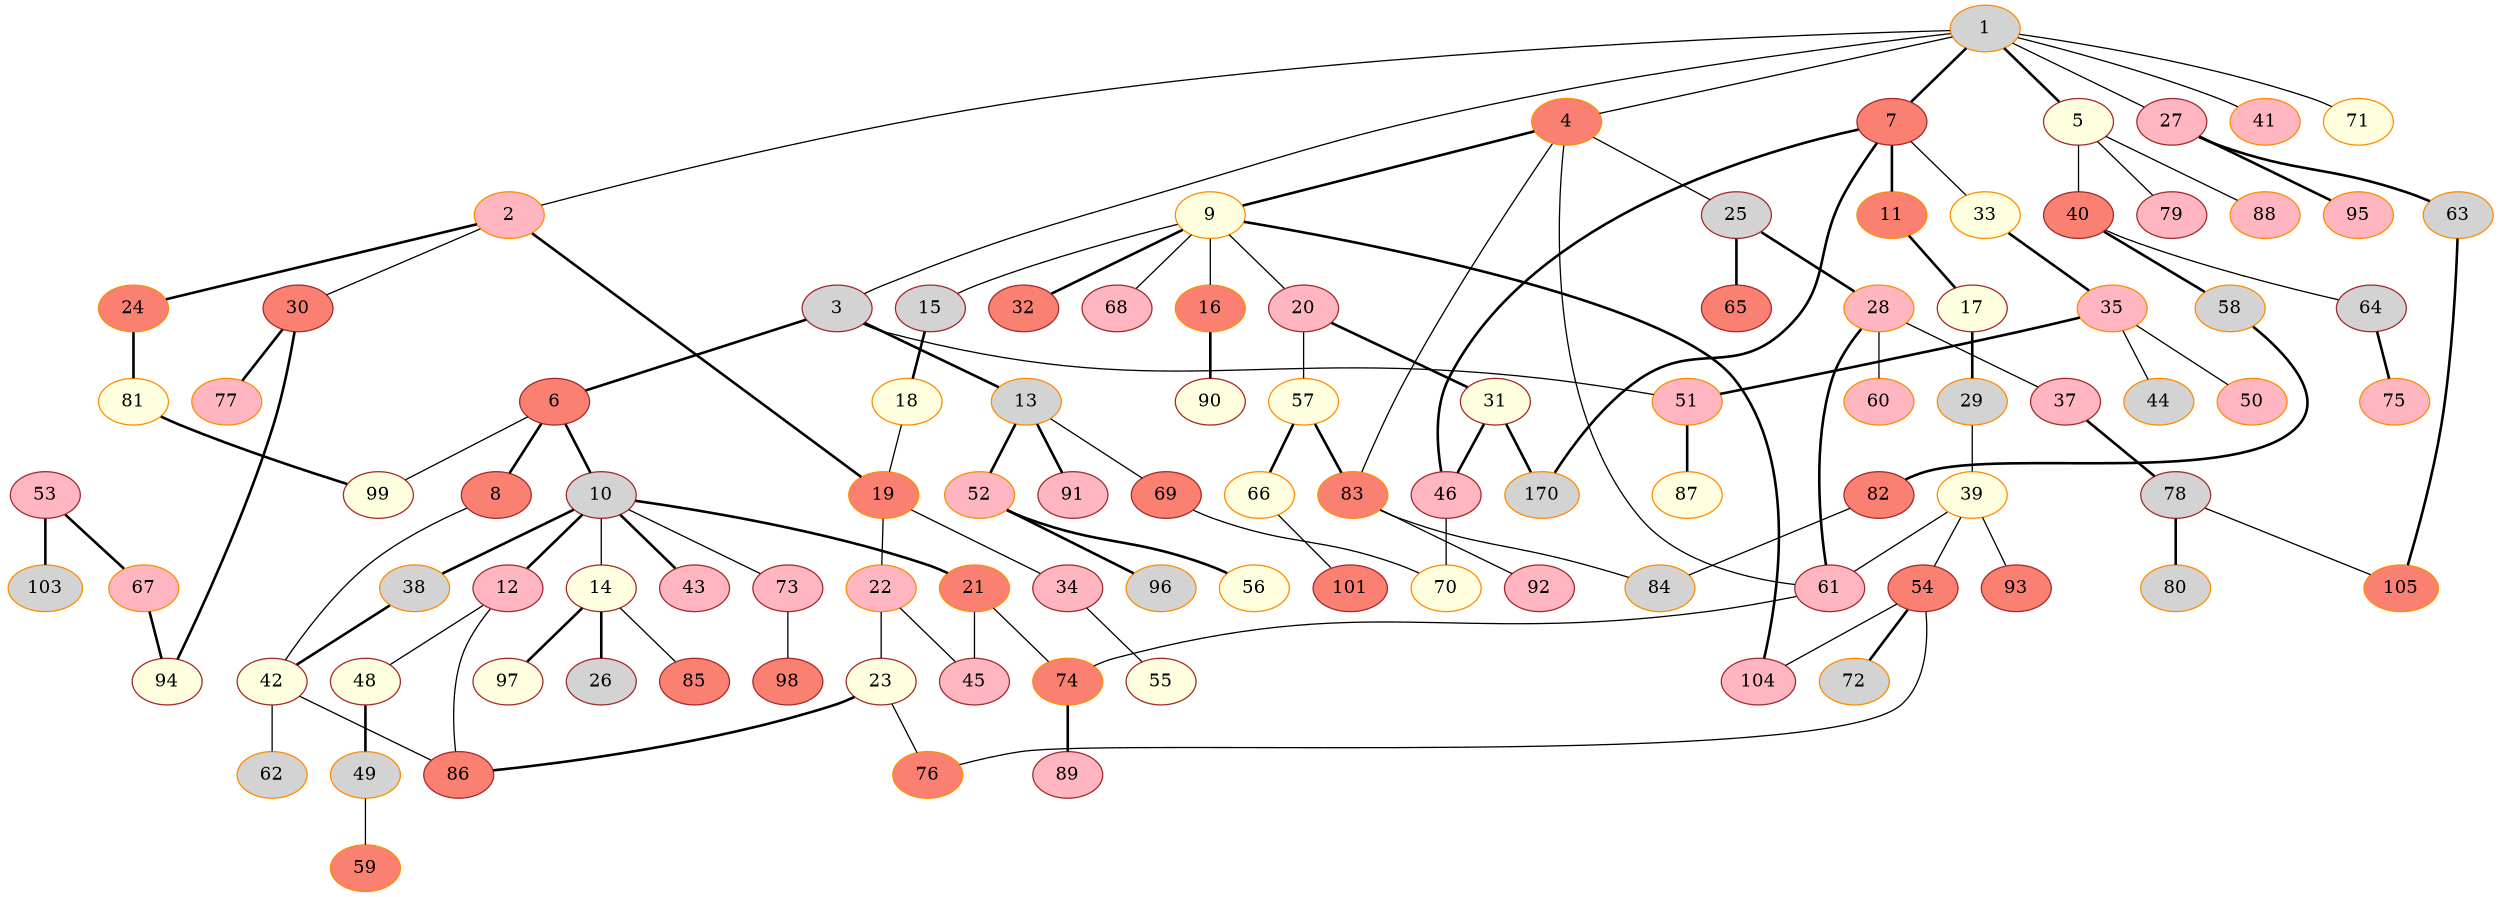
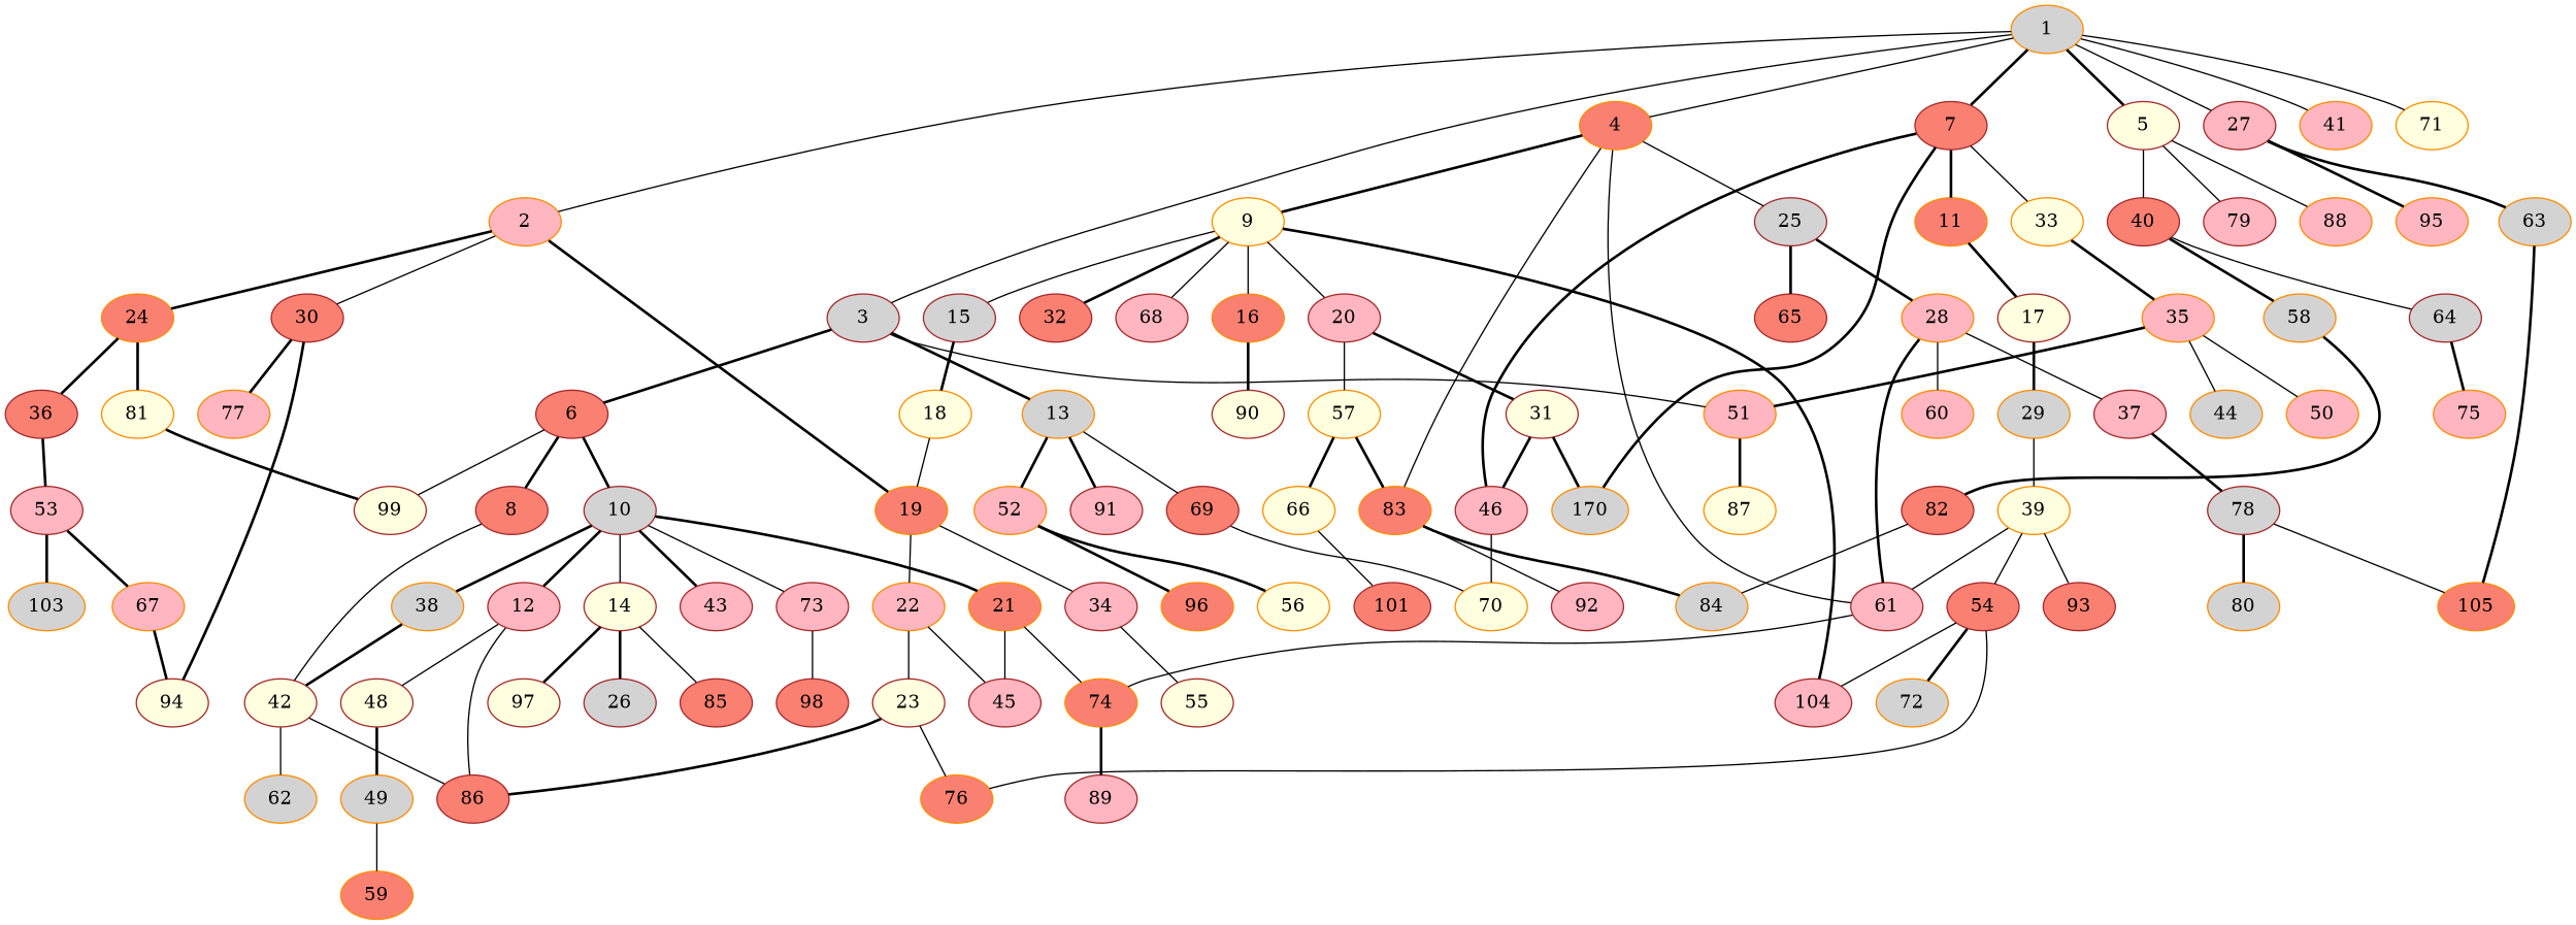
  graph {
    node [color=brown fillcolor=lightpink style=filled]
    edge [style=bold]
    1 [color=darkorange fillcolor=lightgrey]
    2 [color=darkorange]
    3 [fillcolor=lightgrey]
    4 [color=darkorange fillcolor=salmon]
    5 [fillcolor=lightyellow]
    7 [fillcolor=salmon]
    27
    41 [color=darkorange]
    71 [color=darkorange fillcolor=lightyellow]
    19 [color=darkorange fillcolor=salmon]
    24 [color=darkorange fillcolor=salmon]
    30 [fillcolor=salmon]
    6 [fillcolor=salmon]
    13 [color=darkorange fillcolor=lightgrey]
    51 [color=darkorange]
    9 [color=darkorange fillcolor=lightyellow]
    25 [fillcolor=lightgrey]
    61
    83 [color=darkorange fillcolor=salmon]
    40 [fillcolor=salmon]
    79
    88 [color=darkorange]
    11 [color=darkorange fillcolor=salmon]
    33 [color=darkorange fillcolor=lightyellow]
    46
    n26 [color=darkorange fillcolor=lightgrey label=170]
    63 [color=darkorange fillcolor=lightgrey]
    95 [color=darkorange]
    22 [color=darkorange]
    34
+   36 [fillcolor=salmon]
    81 [color=darkorange fillcolor=lightyellow]
    77 [color=darkorange]
    94 [fillcolor=lightyellow]
    8 [fillcolor=salmon]
    10 [fillcolor=lightgrey]
    99 [fillcolor=lightyellow]
    52 [color=darkorange]
    69 [fillcolor=salmon]
    91
    87 [color=darkorange fillcolor=lightyellow]
    15 [fillcolor=lightgrey]
    16 [color=darkorange fillcolor=salmon]
    20
    32 [fillcolor=salmon]
    68
    104
    28 [color=darkorange]
    65 [fillcolor=salmon]
    74 [color=darkorange fillcolor=salmon]
    84 [color=darkorange fillcolor=lightgrey]
    92
    58 [color=darkorange fillcolor=lightgrey]
    64 [fillcolor=lightgrey]
    42 [fillcolor=lightyellow]
    12
    14 [fillcolor=lightyellow]
    21 [color=darkorange fillcolor=salmon]
    38 [color=darkorange fillcolor=lightgrey]
    43
    73
    17 [fillcolor=lightyellow]
    35 [color=darkorange]
    70 [color=darkorange fillcolor=lightyellow]
    86 [fillcolor=salmon]
    62 [color=darkorange fillcolor=lightgrey]
    18 [color=darkorange fillcolor=lightyellow]
    90 [fillcolor=lightyellow]
    31 [fillcolor=lightyellow]
    57 [color=darkorange fillcolor=lightyellow]
    48 [fillcolor=lightyellow]
    26 [fillcolor=lightgrey]
    85 [fillcolor=salmon]
    97 [fillcolor=lightyellow]
    45
    98 [fillcolor=salmon]
    29 [color=darkorange fillcolor=lightgrey]
    49 [color=darkorange fillcolor=lightgrey]
    56 [color=darkorange fillcolor=lightyellow]
-   96 [color=darkorange fillcolor=lightgrey]
+   96 [color=darkorange fillcolor=salmon]
    39 [color=darkorange fillcolor=lightyellow]
    23 [fillcolor=lightyellow]
    55 [fillcolor=lightyellow]
    66 [color=darkorange fillcolor=lightyellow]
    89
    76 [color=darkorange fillcolor=salmon]
    53
    37
    60 [color=darkorange]
    105 [color=darkorange fillcolor=salmon]
    78 [fillcolor=lightgrey]
    54 [fillcolor=salmon]
    93 [fillcolor=salmon]
    44 [color=darkorange fillcolor=lightgrey]
    50 [color=darkorange]
    67 [color=darkorange]
    103 [color=darkorange fillcolor=lightgrey]
    80 [color=darkorange fillcolor=lightgrey]
    72 [color=darkorange fillcolor=lightgrey]
    82 [fillcolor=salmon]
    75 [color=darkorange]
    59 [color=darkorange fillcolor=salmon]
    101 [fillcolor=salmon]
    1 -- 2 [style=solid]
    1 -- 3 [style=solid]
    1 -- 4 [style=solid]
    1 -- 5
    1 -- 7
    1 -- 27 [style=solid]
    1 -- 41 [style=solid]
    1 -- 71 [style=solid]
    2 -- 19
    2 -- 24
    2 -- 30 [style=solid]
    3 -- 6
    3 -- 13
    3 -- 51 [style=solid]
    4 -- 9
    4 -- 25 [style=solid]
    4 -- 61 [style=solid]
    4 -- 83 [style=solid]
    5 -- 40 [style=solid]
    5 -- 79 [style=solid]
    5 -- 88 [style=solid]
    7 -- 11
    7 -- 33 [style=solid]
    7 -- 46
    7 -- n26
    27 -- 63
    27 -- 95
    19 -- 22 [style=solid]
    19 -- 34 [style=solid]
+   24 -- 36
    24 -- 81
    30 -- 77
    30 -- 94
    6 -- 8
    6 -- 10
    6 -- 99 [style=solid]
    13 -- 52
    13 -- 69 [style=solid]
    13 -- 91
    51 -- 87
    9 -- 15 [style=solid]
    9 -- 16 [style=solid]
    9 -- 20 [style=solid]
    9 -- 32
    9 -- 68 [style=solid]
    9 -- 104
    25 -- 28
    25 -- 65
    61 -- 74 [style=solid]
-   83 -- 84 [style=solid]
+   83 -- 84
    83 -- 92 [style=solid]
    40 -- 58
    40 -- 64 [style=solid]
    11 -- 17
    33 -- 35
    46 -- 70 [style=solid]
    63 -- 105
    22 -- 45 [style=solid]
    22 -- 23 [style=solid]
    34 -- 55 [style=solid]
+   36 -- 53
    81 -- 99
    8 -- 42 [style=solid]
    10 -- 12
    10 -- 14 [style=solid]
    10 -- 21
    10 -- 38
    10 -- 43
    10 -- 73 [style=solid]
    52 -- 56
    52 -- 96
    69 -- 70 [style=solid]
    15 -- 18
    16 -- 90
    20 -- 31
    20 -- 57 [style=solid]
    28 -- 61
    28 -- 37 [style=solid]
    28 -- 60 [style=solid]
    74 -- 89
    58 -- 82
    64 -- 75
    42 -- 86 [style=solid]
    42 -- 62 [style=solid]
    12 -- 86 [style=solid]
    12 -- 48 [style=solid]
    14 -- 26
    14 -- 85 [style=solid]
    14 -- 97
    21 -- 74 [style=solid]
    21 -- 45 [style=solid]
    38 -- 42
    73 -- 98 [style=solid]
    17 -- 29
    35 -- 51
    35 -- 44 [style=solid]
    35 -- 50 [style=solid]
    18 -- 19 [style=solid]
    31 -- 46
    31 -- n26
    57 -- 83
    57 -- 66
    48 -- 49
    29 -- 39 [style=solid]
    49 -- 59 [style=solid]
    39 -- 61 [style=solid]
    39 -- 54 [style=solid]
    39 -- 93 [style=solid]
    23 -- 86
    23 -- 76 [style=solid]
    66 -- 101 [style=solid]
    53 -- 67
    53 -- 103
    37 -- 78
    78 -- 105 [style=solid]
    78 -- 80
    54 -- 104 [style=solid]
    54 -- 76 [style=solid]
    54 -- 72
    67 -- 94
    82 -- 84 [style=solid]
  }
